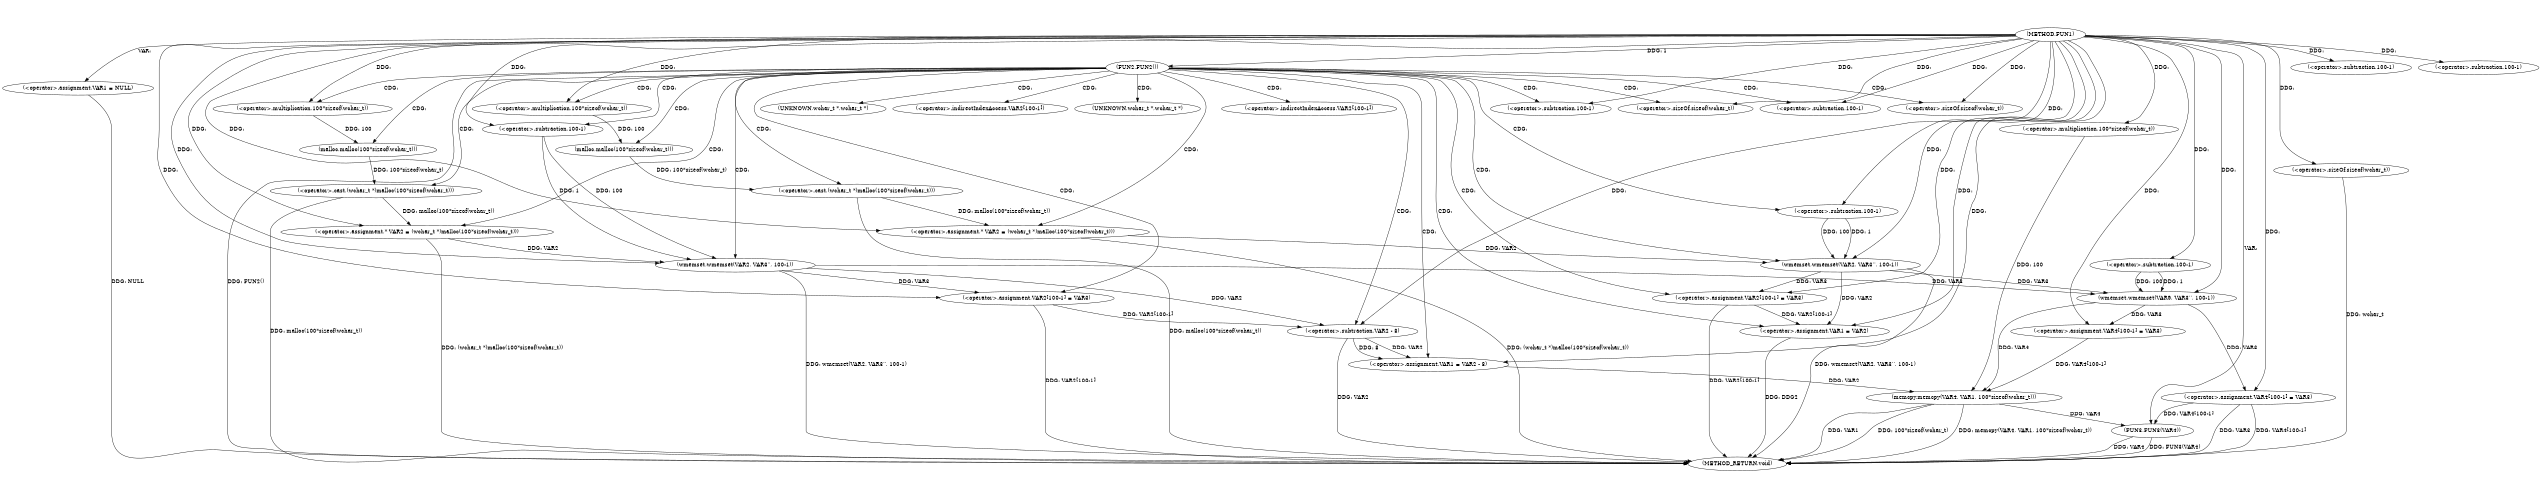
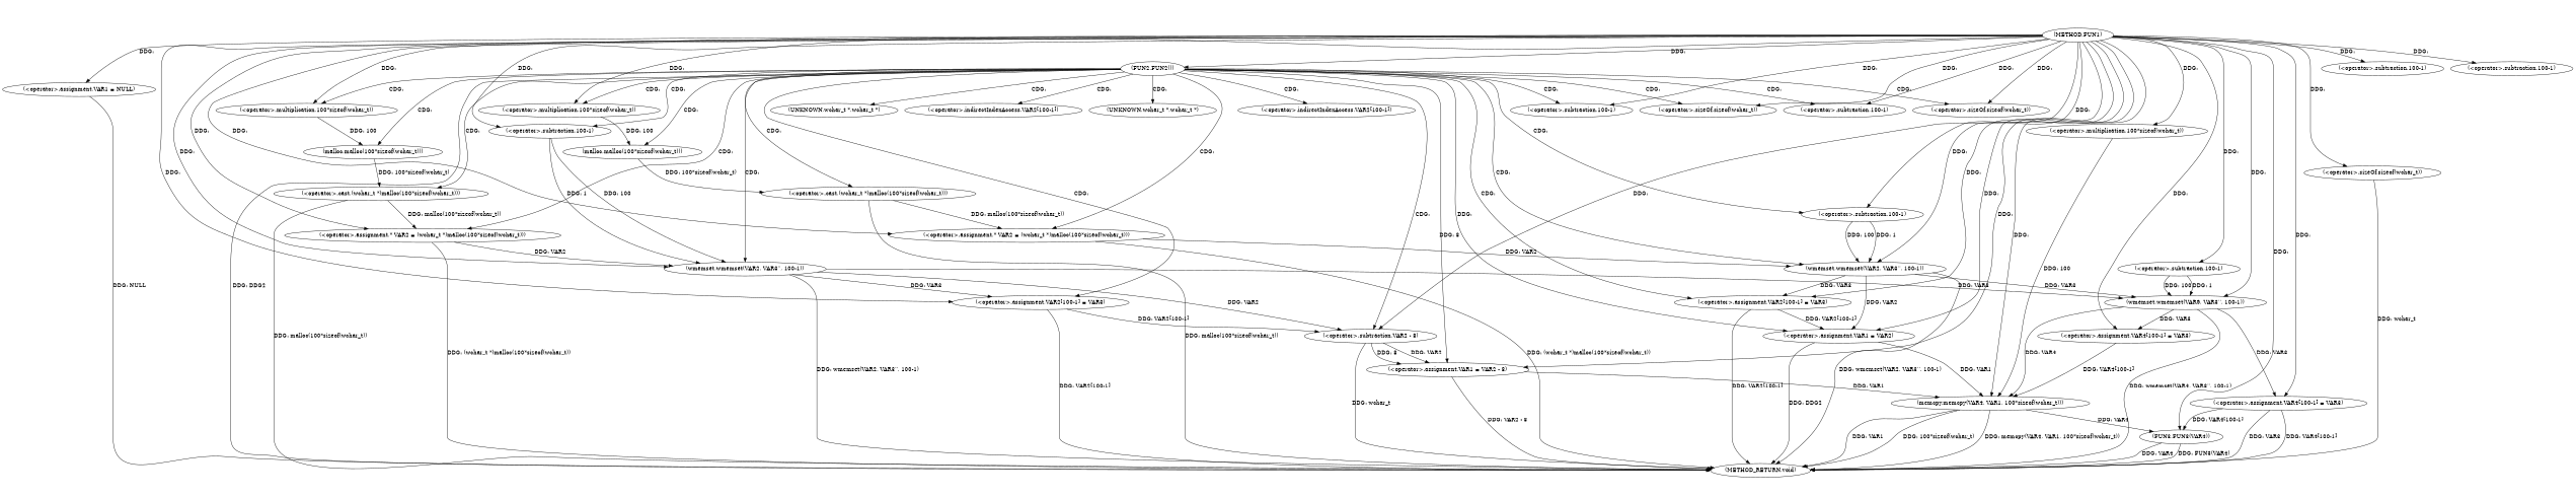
  digraph {
    n1 [label="(METHOD,FUN1)"]
    n2 [label="(<operator>.assignment,VAR1 = NULL)"]
    n3 [label="(FUN2,FUN2())"]
    n4 [label="(<operator>.assignment,* VAR2 = (wchar_t *)malloc(100*sizeof(wchar_t)))"]
    n5 [label="(<operator>.multiplication,100*sizeof(wchar_t))"]
    n6 [label="(<operator>.sizeOf,sizeof(wchar_t))"]
    n7 [label="(wmemset,wmemset(VAR2, VAR3'', 100-1))"]
    n8 [label="(<operator>.subtraction,100-1)"]
    n9 [label="(<operator>.assignment,VAR2[100-1] = VAR3)"]
    n10 [label="(<operator>.subtraction,100-1)"]
    n11 [label="(<operator>.assignment,VAR1 = VAR2 - 8)"]
    n12 [label="(<operator>.subtraction,VAR2 - 8)"]
    n13 [label="(<operator>.assignment,* VAR2 = (wchar_t *)malloc(100*sizeof(wchar_t)))"]
    n14 [label="(<operator>.multiplication,100*sizeof(wchar_t))"]
    n15 [label="(<operator>.sizeOf,sizeof(wchar_t))"]
    n16 [label="(wmemset,wmemset(VAR2, VAR3'', 100-1))"]
    n17 [label="(<operator>.subtraction,100-1)"]
    n18 [label="(<operator>.assignment,VAR2[100-1] = VAR3)"]
    n19 [label="(<operator>.subtraction,100-1)"]
    n20 [label="(<operator>.assignment,VAR1 = VAR2)"]
    n21 [label="(wmemset,wmemset(VAR9, VAR3'', 100-1))"]
    n22 [label="(<operator>.subtraction,100-1)"]
    n23 [label="(<operator>.assignment,VAR4[100-1] = VAR3)"]
    n24 [label="(<operator>.subtraction,100-1)"]
    n25 [label="(memcpy,memcpy(VAR4, VAR1, 100*sizeof(wchar_t)))"]
    n26 [label="(<operator>.multiplication,100*sizeof(wchar_t))"]
    n27 [label="(<operator>.sizeOf,sizeof(wchar_t))"]
    n28 [label="(<operator>.assignment,VAR4[100-1] = VAR3)"]
    n29 [label="(<operator>.subtraction,100-1)"]
    n30 [label="(FUN3,FUN3(VAR4))"]
    n31 [label="(METHOD_RETURN,void)"]
    n32 [label="(<operator>.cast,(wchar_t *)malloc(100*sizeof(wchar_t)))"]
    n33 [label="(malloc,malloc(100*sizeof(wchar_t)))"]
    n34 [label="(<operator>.cast,(wchar_t *)malloc(100*sizeof(wchar_t)))"]
    n35 [label="(malloc,malloc(100*sizeof(wchar_t)))"]
    n36 [label="(UNKNOWN,wchar_t *,wchar_t *)"]
    n37 [label="(<operator>.indirectIndexAccess,VAR2[100-1])"]
    n38 [label="(UNKNOWN,wchar_t *,wchar_t *)"]
    n39 [label="(<operator>.indirectIndexAccess,VAR2[100-1])"]
-   n1 -> n2 [label="VAR: "]
-   n1 -> n3 [label="DDG: 1"]
+   n1 -> n2 [label="DDG: "]
+   n1 -> n3 [label="DDG: "]
    n1 -> n4 [label="DDG: "]
    n1 -> n5 [label="DDG: "]
    n1 -> n6 [label="DDG: "]
    n1 -> n7 [label="DDG: "]
    n1 -> n8 [label="DDG: "]
    n1 -> n9 [label="DDG: "]
    n1 -> n10 [label="DDG: "]
    n1 -> n11 [label="DDG: "]
    n1 -> n12 [label="DDG: "]
    n1 -> n13 [label="DDG: "]
    n1 -> n14 [label="DDG: "]
    n1 -> n15 [label="DDG: "]
    n1 -> n16 [label="DDG: "]
    n1 -> n17 [label="DDG: "]
    n1 -> n18 [label="DDG: "]
    n1 -> n19 [label="DDG: "]
    n1 -> n20 [label="DDG: "]
    n1 -> n21 [label="DDG: "]
    n1 -> n22 [label="DDG: "]
    n1 -> n23 [label="DDG: "]
    n1 -> n24 [label="DDG: "]
+   n1 -> n25 [label="DDG: "]
    n1 -> n26 [label="DDG: "]
    n1 -> n27 [label="DDG: "]
    n1 -> n28 [label="DDG: "]
    n1 -> n29 [label="DDG: "]
-   n1 -> n30 [label="VAR: "]
+   n1 -> n30 [label="DDG: "]
    n2 -> n31 [label="DDG: NULL"]
    n3 -> n4 [label="CDG: "]
    n3 -> n5 [label="CDG: "]
    n3 -> n6 [label="CDG: "]
    n3 -> n7 [label="CDG: "]
    n3 -> n8 [label="CDG: "]
    n3 -> n9 [label="CDG: "]
    n3 -> n10 [label="CDG: "]
-   n3 -> n11 [label="CDG: "]
+   n3 -> n11 [label="DDG: 8"]
    n3 -> n12 [label="CDG: "]
    n3 -> n13 [label="CDG: "]
    n3 -> n14 [label="CDG: "]
    n3 -> n15 [label="CDG: "]
    n3 -> n16 [label="CDG: "]
    n3 -> n17 [label="CDG: "]
    n3 -> n18 [label="CDG: "]
    n3 -> n19 [label="CDG: "]
-   n3 -> n20 [label="CDG: "]
-   n3 -> n31 [label="DDG: FUN2()"]
+   n3 -> n20 [label="DDG: "]
+   n3 -> n31 [label="DDG: DDG2"]
    n3 -> n32 [label="CDG: "]
    n3 -> n33 [label="CDG: "]
    n3 -> n34 [label="CDG: "]
    n3 -> n35 [label="CDG: "]
    n3 -> n36 [label="CDG: "]
    n3 -> n37 [label="CDG: "]
    n3 -> n38 [label="CDG: "]
    n3 -> n39 [label="CDG: "]
    n4 -> n7 [label="DDG: VAR2"]
    n4 -> n31 [label="DDG: (wchar_t *)malloc(100*sizeof(wchar_t))"]
    n5 -> n33 [label="DDG: 100"]
    n7 -> n9 [label="DDG: VAR3"]
    n7 -> n12 [label="DDG: VAR2"]
    n7 -> n21 [label="DDG: VAR3"]
    n7 -> n31 [label="DDG: wmemset(VAR2, VAR3'', 100-1)"]
    n8 -> n7 [label="DDG: 100"]
    n8 -> n7 [label="DDG: 1"]
    n9 -> n12 [label="DDG: VAR2[100-1]"]
    n9 -> n31 [label="DDG: VAR2[100-1]"]
-   n11 -> n25 [label="DDG: VAR2"]
+   n11 -> n25 [label="DDG: VAR1"]
+   n11 -> n31 [label="DDG: VAR2 - 8"]
    n12 -> n11 [label="DDG: VAR2"]
    n12 -> n11 [label="DDG: 8"]
-   n12 -> n31 [label="DDG: VAR2"]
+   n12 -> n31 [label="DDG: wchar_t"]
    n13 -> n16 [label="DDG: VAR2"]
    n13 -> n31 [label="DDG: (wchar_t *)malloc(100*sizeof(wchar_t))"]
    n14 -> n35 [label="DDG: 100"]
    n16 -> n18 [label="DDG: VAR3"]
    n16 -> n20 [label="DDG: VAR2"]
    n16 -> n21 [label="DDG: VAR3"]
    n16 -> n31 [label="DDG: wmemset(VAR2, VAR3'', 100-1)"]
    n17 -> n16 [label="DDG: 100"]
    n17 -> n16 [label="DDG: 1"]
    n18 -> n20 [label="DDG: VAR2[100-1]"]
    n18 -> n31 [label="DDG: VAR2[100-1]"]
+   n20 -> n25 [label="DDG: VAR1"]
    n20 -> n31 [label="DDG: DDG2"]
    n21 -> n23 [label="DDG: VAR3"]
    n21 -> n25 [label="DDG: VAR4"]
    n21 -> n28 [label="DDG: VAR3"]
+   n21 -> n31 [label="DDG: wmemset(VAR4, VAR3'', 100-1)"]
    n22 -> n21 [label="DDG: 100"]
    n22 -> n21 [label="DDG: 1"]
    n23 -> n25 [label="DDG: VAR4[100-1]"]
    n25 -> n30 [label="DDG: VAR4"]
    n25 -> n31 [label="DDG: 100*sizeof(wchar_t)"]
    n25 -> n31 [label="DDG: memcpy(VAR4, VAR1, 100*sizeof(wchar_t))"]
    n25 -> n31 [label="DDG: VAR1"]
    n26 -> n25 [label="DDG: 100"]
    n27 -> n31 [label="DDG: wchar_t"]
    n28 -> n30 [label="DDG: VAR4[100-1]"]
    n28 -> n31 [label="DDG: VAR4[100-1]"]
    n28 -> n31 [label="DDG: VAR3"]
    n30 -> n31 [label="DDG: VAR4"]
    n30 -> n31 [label="DDG: FUN3(VAR4)"]
    n32 -> n4 [label="DDG: malloc(100*sizeof(wchar_t))"]
    n32 -> n31 [label="DDG: malloc(100*sizeof(wchar_t))"]
    n33 -> n32 [label="DDG: 100*sizeof(wchar_t)"]
    n34 -> n13 [label="DDG: malloc(100*sizeof(wchar_t))"]
    n34 -> n31 [label="DDG: malloc(100*sizeof(wchar_t))"]
    n35 -> n34 [label="DDG: 100*sizeof(wchar_t)"]
  }
